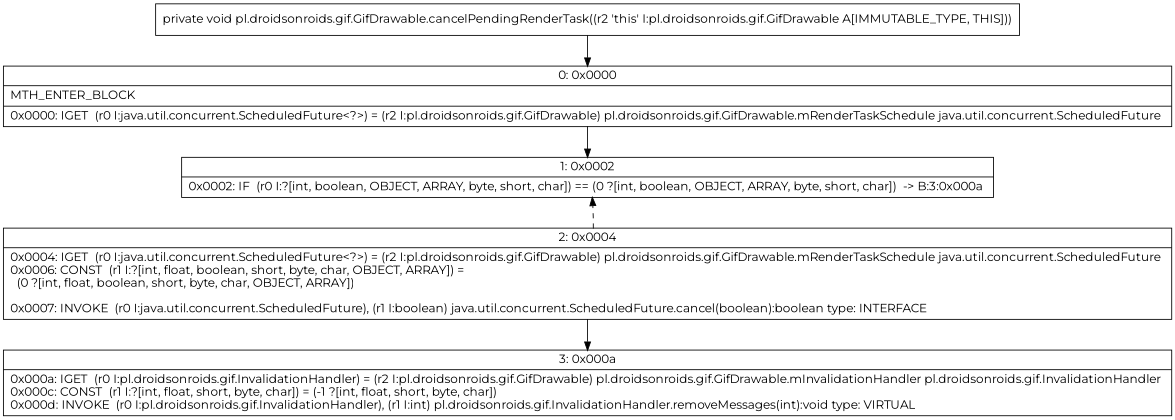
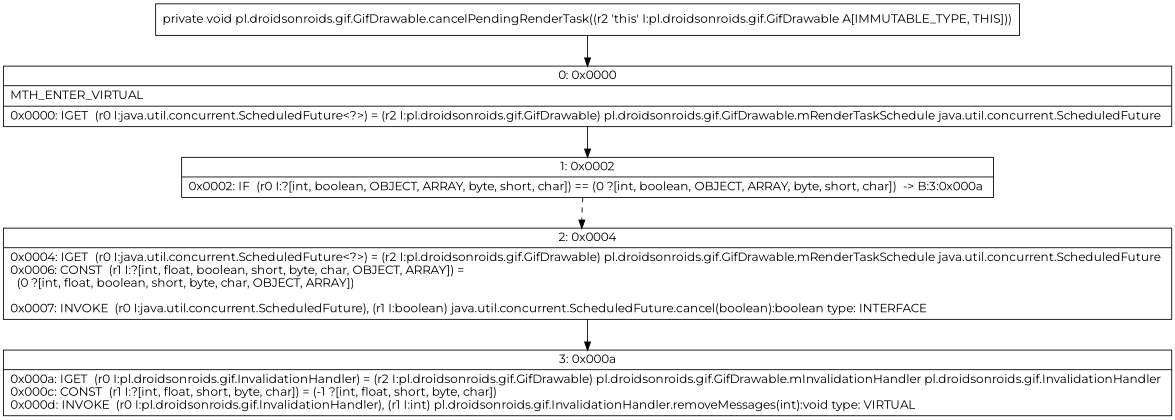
  digraph {
    fontname=Montserrat
    node [fontname=Montserrat shape=record]
    edge [fontname=Montserrat]
-   n1 [label="{0\:\ 0x0000|MTH_ENTER_BLOCK\l|0x0000: IGET  (r0 I:java.util.concurrent.ScheduledFuture\<?\>) = (r2 I:pl.droidsonroids.gif.GifDrawable) pl.droidsonroids.gif.GifDrawable.mRenderTaskSchedule java.util.concurrent.ScheduledFuture \l}"]
+   n1 [label="{0\:\ 0x0000|MTH_ENTER_VIRTUAL\l|0x0000: IGET  (r0 I:java.util.concurrent.ScheduledFuture\<?\>) = (r2 I:pl.droidsonroids.gif.GifDrawable) pl.droidsonroids.gif.GifDrawable.mRenderTaskSchedule java.util.concurrent.ScheduledFuture \l}"]
    n2 [label="{1\:\ 0x0002|0x0002: IF  (r0 I:?[int, boolean, OBJECT, ARRAY, byte, short, char]) == (0 ?[int, boolean, OBJECT, ARRAY, byte, short, char])  \-\> B:3:0x000a \l}"]
    n3 [label="{2\:\ 0x0004|0x0004: IGET  (r0 I:java.util.concurrent.ScheduledFuture\<?\>) = (r2 I:pl.droidsonroids.gif.GifDrawable) pl.droidsonroids.gif.GifDrawable.mRenderTaskSchedule java.util.concurrent.ScheduledFuture \l0x0006: CONST  (r1 I:?[int, float, boolean, short, byte, char, OBJECT, ARRAY]) = \l  (0 ?[int, float, boolean, short, byte, char, OBJECT, ARRAY])\l \l0x0007: INVOKE  (r0 I:java.util.concurrent.ScheduledFuture), (r1 I:boolean) java.util.concurrent.ScheduledFuture.cancel(boolean):boolean type: INTERFACE \l}"]
    n4 [label="{3\:\ 0x000a|0x000a: IGET  (r0 I:pl.droidsonroids.gif.InvalidationHandler) = (r2 I:pl.droidsonroids.gif.GifDrawable) pl.droidsonroids.gif.GifDrawable.mInvalidationHandler pl.droidsonroids.gif.InvalidationHandler \l0x000c: CONST  (r1 I:?[int, float, short, byte, char]) = (\-1 ?[int, float, short, byte, char]) \l0x000d: INVOKE  (r0 I:pl.droidsonroids.gif.InvalidationHandler), (r1 I:int) pl.droidsonroids.gif.InvalidationHandler.removeMessages(int):void type: VIRTUAL \l}"]
    n5 [label="{private void pl.droidsonroids.gif.GifDrawable.cancelPendingRenderTask((r2 'this' I:pl.droidsonroids.gif.GifDrawable A[IMMUTABLE_TYPE, THIS])) }"]
    n1 -> n2
-   n3 -> n2 [style=dashed]
+   n2 -> n3 [style=dashed]
    n3 -> n4
    n5 -> n1
  }
